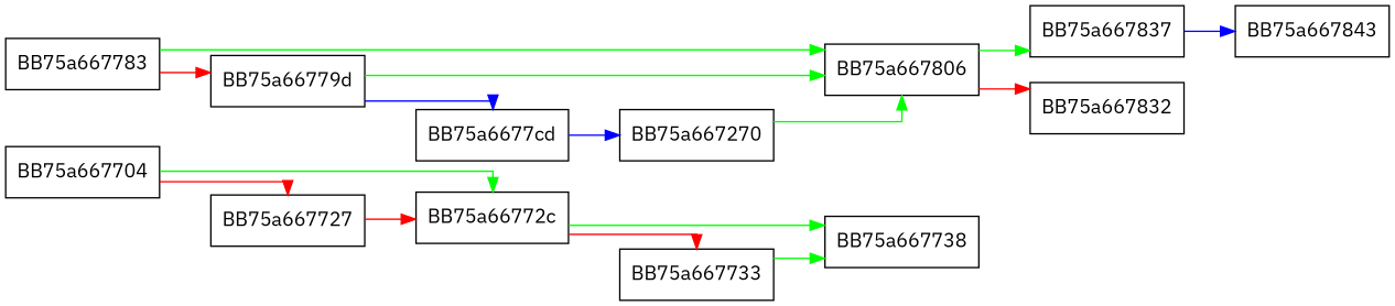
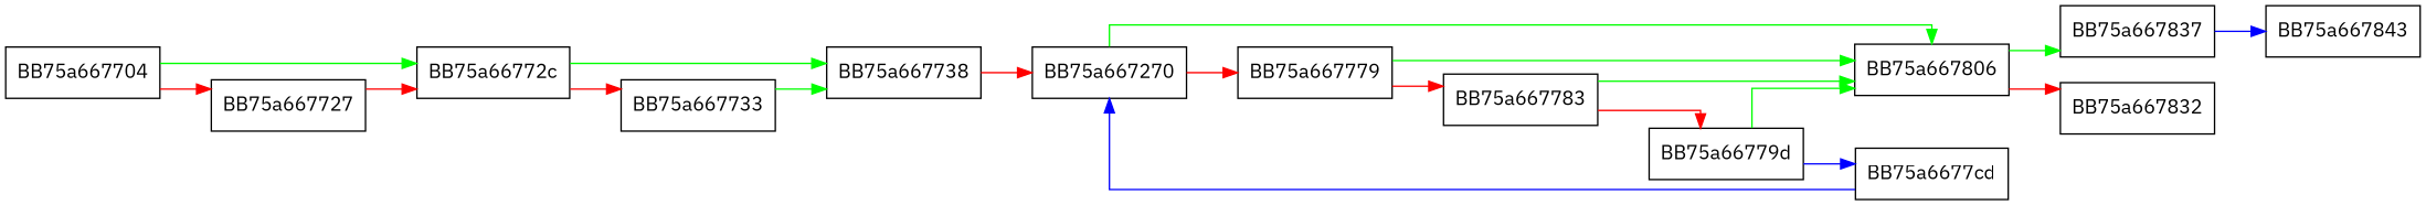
  digraph {
    fontname="IBM Plex Sans"
    rankdir=LR
    splines=ortho
    node [fontname="IBM Plex Sans" shape=box]
    edge [color=green fontname="IBM Plex Sans"]
    BB75a667704
    BB75a66772c
    BB75a667727
    BB75a667738
    BB75a667733
    n6 [label=BB75a667270]
    BB75a667806
+   BB75a667779
    BB75a667837
    BB75a667832
    BB75a667783
    BB75a667843
    BB75a66779d
    BB75a6677cd
    BB75a667704 -> BB75a66772c
    BB75a667704 -> BB75a667727 [color=red]
    BB75a66772c -> BB75a667738
    BB75a66772c -> BB75a667733 [color=red]
    BB75a667727 -> BB75a66772c [color=red]
+   BB75a667738 -> n6 [color=red]
    BB75a667733 -> BB75a667738
    n6 -> BB75a667806
+   n6 -> BB75a667779 [color=red]
    BB75a667806 -> BB75a667837
    BB75a667806 -> BB75a667832 [color=red]
+   BB75a667779 -> BB75a667806
+   BB75a667779 -> BB75a667783 [color=red]
    BB75a667837 -> BB75a667843 [color=blue]
    BB75a667783 -> BB75a667806
    BB75a667783 -> BB75a66779d [color=red]
    BB75a66779d -> BB75a667806
    BB75a66779d -> BB75a6677cd [color=blue]
    BB75a6677cd -> n6 [color=blue]
  }
